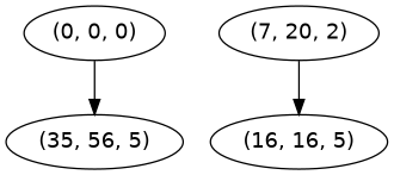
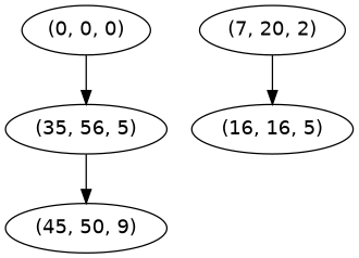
  digraph {
    fontname="DejaVu Sans"
    node [fontname="DejaVu Sans"]
    edge [fontname="DejaVu Sans"]
    "(0, 0, 0)"
    "(35, 56, 5)"
    n3 [label="(16, 16, 5)"]
    "(7, 20, 2)"
+   "(45, 50, 9)"
    "(0, 0, 0)" -> "(35, 56, 5)"
+   "(35, 56, 5)" -> "(45, 50, 9)"
    "(7, 20, 2)" -> n3
  }
